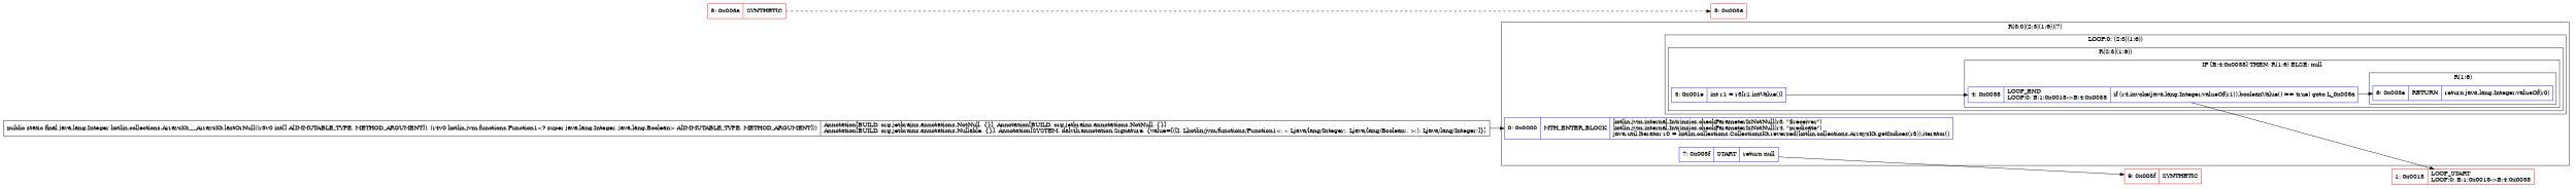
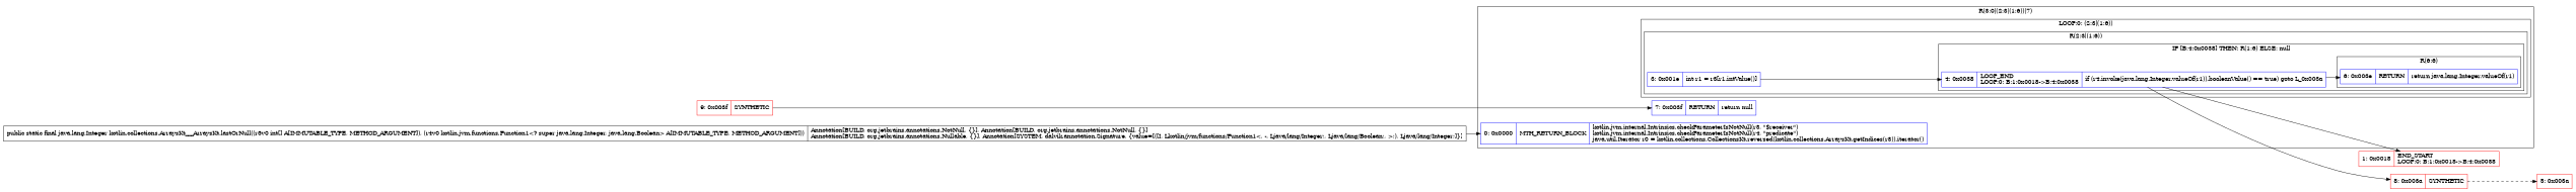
  digraph {
    rankdir=LR
    node [color=blue shape=record]
-   n1 [label="{6\:\ 0x003e|RETURN\l|return java.lang.Integer.valueOf(r0)\l}"]
+   n1 [label="{6\:\ 0x003e|RETURN\l|return java.lang.Integer.valueOf(r1)\l}"]
    n2 [label="{4\:\ 0x0038|LOOP_END\lLOOP:0: B:1:0x0018\-\>B:4:0x0038\l|if (r4.invoke(java.lang.Integer.valueOf(r1)).booleanValue() == true) goto L_0x003a\l}"]
    n3 [label="{3\:\ 0x001e|int r1 = r3[r1.intValue()]\l}"]
-   n4 [label="{0\:\ 0x0000|MTH_ENTER_BLOCK\l|kotlin.jvm.internal.Intrinsics.checkParameterIsNotNull(r3, \"$receiver\")\lkotlin.jvm.internal.Intrinsics.checkParameterIsNotNull(r4, \"predicate\")\ljava.util.Iterator r0 = kotlin.collections.CollectionsKt.reversed(kotlin.collections.ArraysKt.getIndices(r3)).iterator()\l}"]
-   n5 [label="{7\:\ 0x003f|START\l|return null\l}"]
-   n6 [color=red label="{1\:\ 0x0018|LOOP_START\lLOOP:0: B:1:0x0018\-\>B:4:0x0038\l}"]
+   n4 [label="{0\:\ 0x0000|MTH_RETURN_BLOCK\l|kotlin.jvm.internal.Intrinsics.checkParameterIsNotNull(r3, \"$receiver\")\lkotlin.jvm.internal.Intrinsics.checkParameterIsNotNull(r4, \"predicate\")\ljava.util.Iterator r0 = kotlin.collections.CollectionsKt.reversed(kotlin.collections.ArraysKt.getIndices(r3)).iterator()\l}"]
+   n5 [label="{7\:\ 0x003f|RETURN\l|return null\l}"]
+   n6 [color=red label="{1\:\ 0x0018|END_START\lLOOP:0: B:1:0x0018\-\>B:4:0x0038\l}"]
    n7 [color=red label="{8\:\ 0x003a|SYNTHETIC\l}"]
    n8 [color=red label="{9\:\ 0x003f|SYNTHETIC\l}"]
    n9 [color=red label="{5\:\ 0x003a}"]
    n10 [label="{public static final java.lang.Integer kotlin.collections.ArraysKt___ArraysKt.lastOrNull((r3v0 int[] A[IMMUTABLE_TYPE, METHOD_ARGUMENT]), (r4v0 kotlin.jvm.functions.Function1\<? super java.lang.Integer, java.lang.Boolean\> A[IMMUTABLE_TYPE, METHOD_ARGUMENT]))  | Annotation[BUILD, org.jetbrains.annotations.NotNull, \{\}], Annotation[BUILD, org.jetbrains.annotations.NotNull, \{\}]\lAnnotation[BUILD, org.jetbrains.annotations.Nullable, \{\}], Annotation[SYSTEM, dalvik.annotation.Signature, \{value=[([I, Lkotlin\/jvm\/functions\/Function1\<, \-, Ljava\/lang\/Integer;, Ljava\/lang\/Boolean;, \>;), Ljava\/lang\/Integer;]\}]\l}" color=""]
    subgraph cluster_1 {
      label="R(3:0|(2:3|(1:6))|7)"
      n4
      n5
      subgraph cluster_2 {
        label="LOOP:0: (2:3|(1:6))"
        subgraph cluster_3 {
          label="R(2:3|(1:6))"
          n3
          subgraph cluster_4 {
            label="IF [B:4:0x0038] THEN: R(1:6) ELSE: null"
            n2
            subgraph cluster_5 {
-             label="R(1:6)"
+             label="R(6:6)"
              n1
            }
          }
        }
      }
    }
    n2 -> n1
    n2 -> n6 [style=solid]
+   n2 -> n7
    n3 -> n2
    n7 -> n9 [style=dashed]
-   n5 -> n8
+   n8 -> n5
    n10 -> n4
  }
